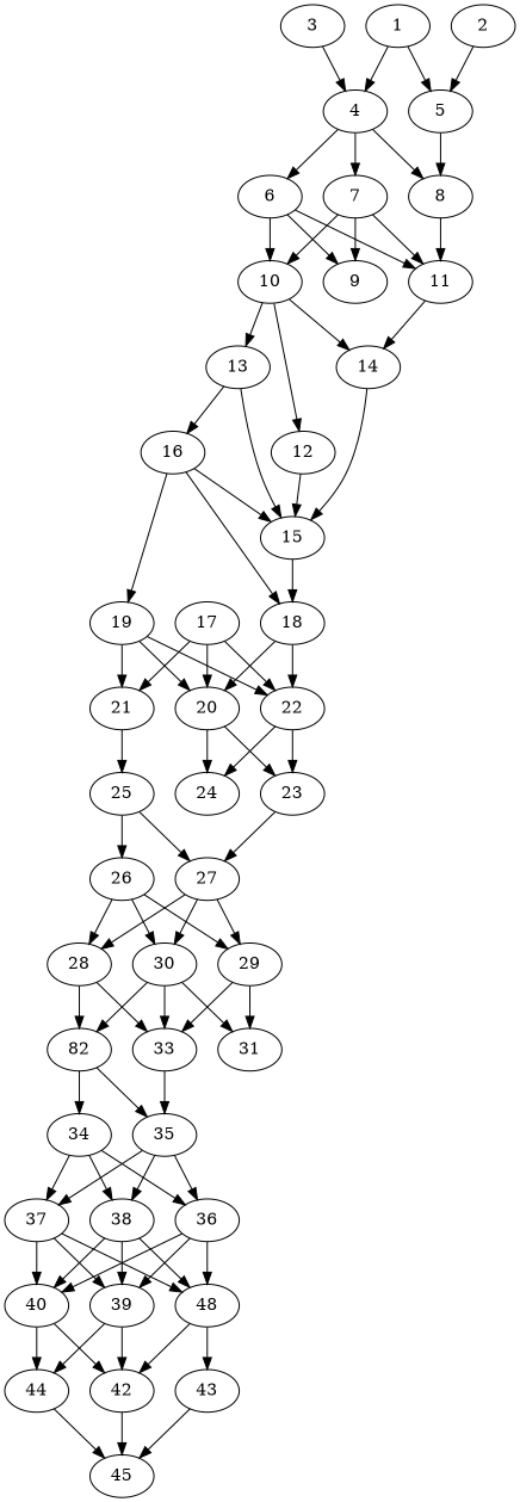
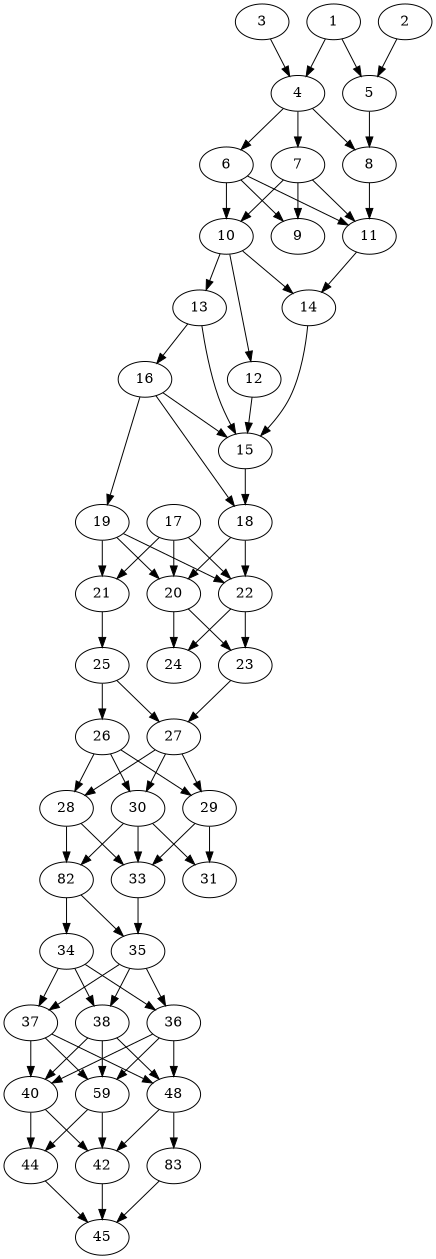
  digraph {
    node [alpha=0.13]
    1 [alpha=0.09 expect_size=49189888]
    4 [expect_size=5625856]
    5 [alpha=0.06 expect_size=38818816]
    6 [alpha=0.03 expect_size=9681920]
    7 [alpha=0.19 expect_size=39019520]
    8 [alpha=0.06 expect_size=31287296]
    9 [expect_size=20107264]
    10 [alpha=0.06 expect_size=14331904]
    11 [alpha=0.12 expect_size=42735616]
    2 [alpha=0.11 expect_size=26171392]
    3 [alpha=0.19 expect_size=21276672]
    12 [alpha=0.07 expect_size=16036864]
    13 [alpha=0.01 expect_size=42101760]
    14 [expect_size=39806976]
    15 [alpha=0.05 expect_size=23359488]
    16 [alpha=0.08 expect_size=36765696]
    18 [alpha=0.19 expect_size=40241152]
    19 [alpha=0.20 expect_size=6652928]
    20 [alpha=0.20 expect_size=36275200]
    22 [alpha=0.06 expect_size=30334976]
    17 [alpha=0.18 expect_size=43387904]
    21 [alpha=0.19 expect_size=49253376]
    23 [alpha=0.01 expect_size=47522816]
    24 [alpha=0.15 expect_size=49988608]
    25 [alpha=0.04 expect_size=32758784]
    27 [alpha=0.20 expect_size=16009216]
    26 [alpha=0.15 expect_size=43464704]
    28 [alpha=0.16 expect_size=11084800]
    29 [alpha=0.18 expect_size=9102336]
    30 [alpha=0.04 expect_size=8865792]
    n31 [expect_size=5826560 label=82]
    33 [alpha=0.15 expect_size=20713472]
    31 [alpha=0.06 expect_size=8853504]
    34 [alpha=0.12 expect_size=22363136]
    35 [alpha=0.17 expect_size=11158528]
    36 [alpha=0.15 expect_size=20675584]
    37 [alpha=0.09 expect_size=8169472]
    38 [alpha=0.18 expect_size=7415808]
-   39 [alpha=0.07 expect_size=44460032]
+   39 [alpha=0.07 expect_size=44460032 label=59]
    40 [alpha=0.10 expect_size=39796736]
    n41 [alpha=0.11 expect_size=49698816 label=48]
    42 [alpha=0.03 expect_size=17290240]
    44 [alpha=0.02 expect_size=36334592]
-   43 [expect_size=47734784]
+   43 [expect_size=47734784 label=83]
    45 [alpha=0.03 expect_size=17654784]
    1 -> 4
    1 -> 5
    4 -> 6
    4 -> 7
    4 -> 8
    5 -> 8
    6 -> 9
    6 -> 10
    6 -> 11
    7 -> 9
    7 -> 10
    7 -> 11
    8 -> 11
    10 -> 12
    10 -> 13
    10 -> 14
    11 -> 14
    2 -> 5
    3 -> 4
    12 -> 15
    13 -> 15
    13 -> 16
    14 -> 15
    15 -> 18
    16 -> 15
    16 -> 18
    16 -> 19
    18 -> 20
    18 -> 22
    19 -> 20
    19 -> 22
    19 -> 21
    20 -> 23
    20 -> 24
    22 -> 23
    22 -> 24
    17 -> 20
    17 -> 22
    17 -> 21
    21 -> 25
    23 -> 27
    25 -> 27
    25 -> 26
    27 -> 28
    27 -> 29
    27 -> 30
    26 -> 28
    26 -> 29
    26 -> 30
    28 -> n31
    28 -> 33
    29 -> 33
    29 -> 31
    30 -> n31
    30 -> 33
    30 -> 31
    n31 -> 34
    n31 -> 35
    33 -> 35
    34 -> 36
    34 -> 37
    34 -> 38
    35 -> 36
    35 -> 37
    35 -> 38
    36 -> 39
    36 -> 40
    36 -> n41
    37 -> 39
    37 -> 40
    37 -> n41
    38 -> 39
    38 -> 40
    38 -> n41
    39 -> 42
    39 -> 44
    40 -> 42
    40 -> 44
    n41 -> 42
    n41 -> 43
    42 -> 45
    44 -> 45
    43 -> 45
  }
